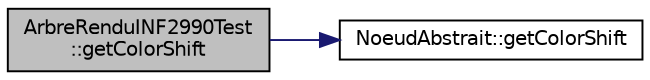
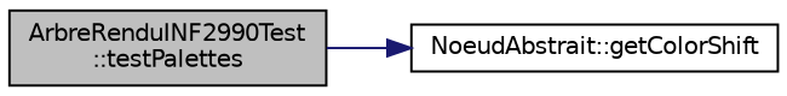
  digraph {
    rankdir=LR
    node [color=black fontname=Helvetica fontsize=10 shape=record style=filled]
-   n1 [fillcolor=grey75 fontcolor=black height=0.2 label="ArbreRenduINF2990Test\l::getColorShift" width=0.4]
+   n1 [fillcolor=grey75 fontcolor=black height=0.2 label="ArbreRenduINF2990Test\l::testPalettes" width=0.4]
    n2 [fillcolor=white height=0.2 label="NoeudAbstrait::getColorShift" width=0.4]
    n1 -> n2 [color=midnightblue fontname=Helvetica fontsize=10 labelfontname=Helvetica labelfontsize=10 style=solid]
  }
